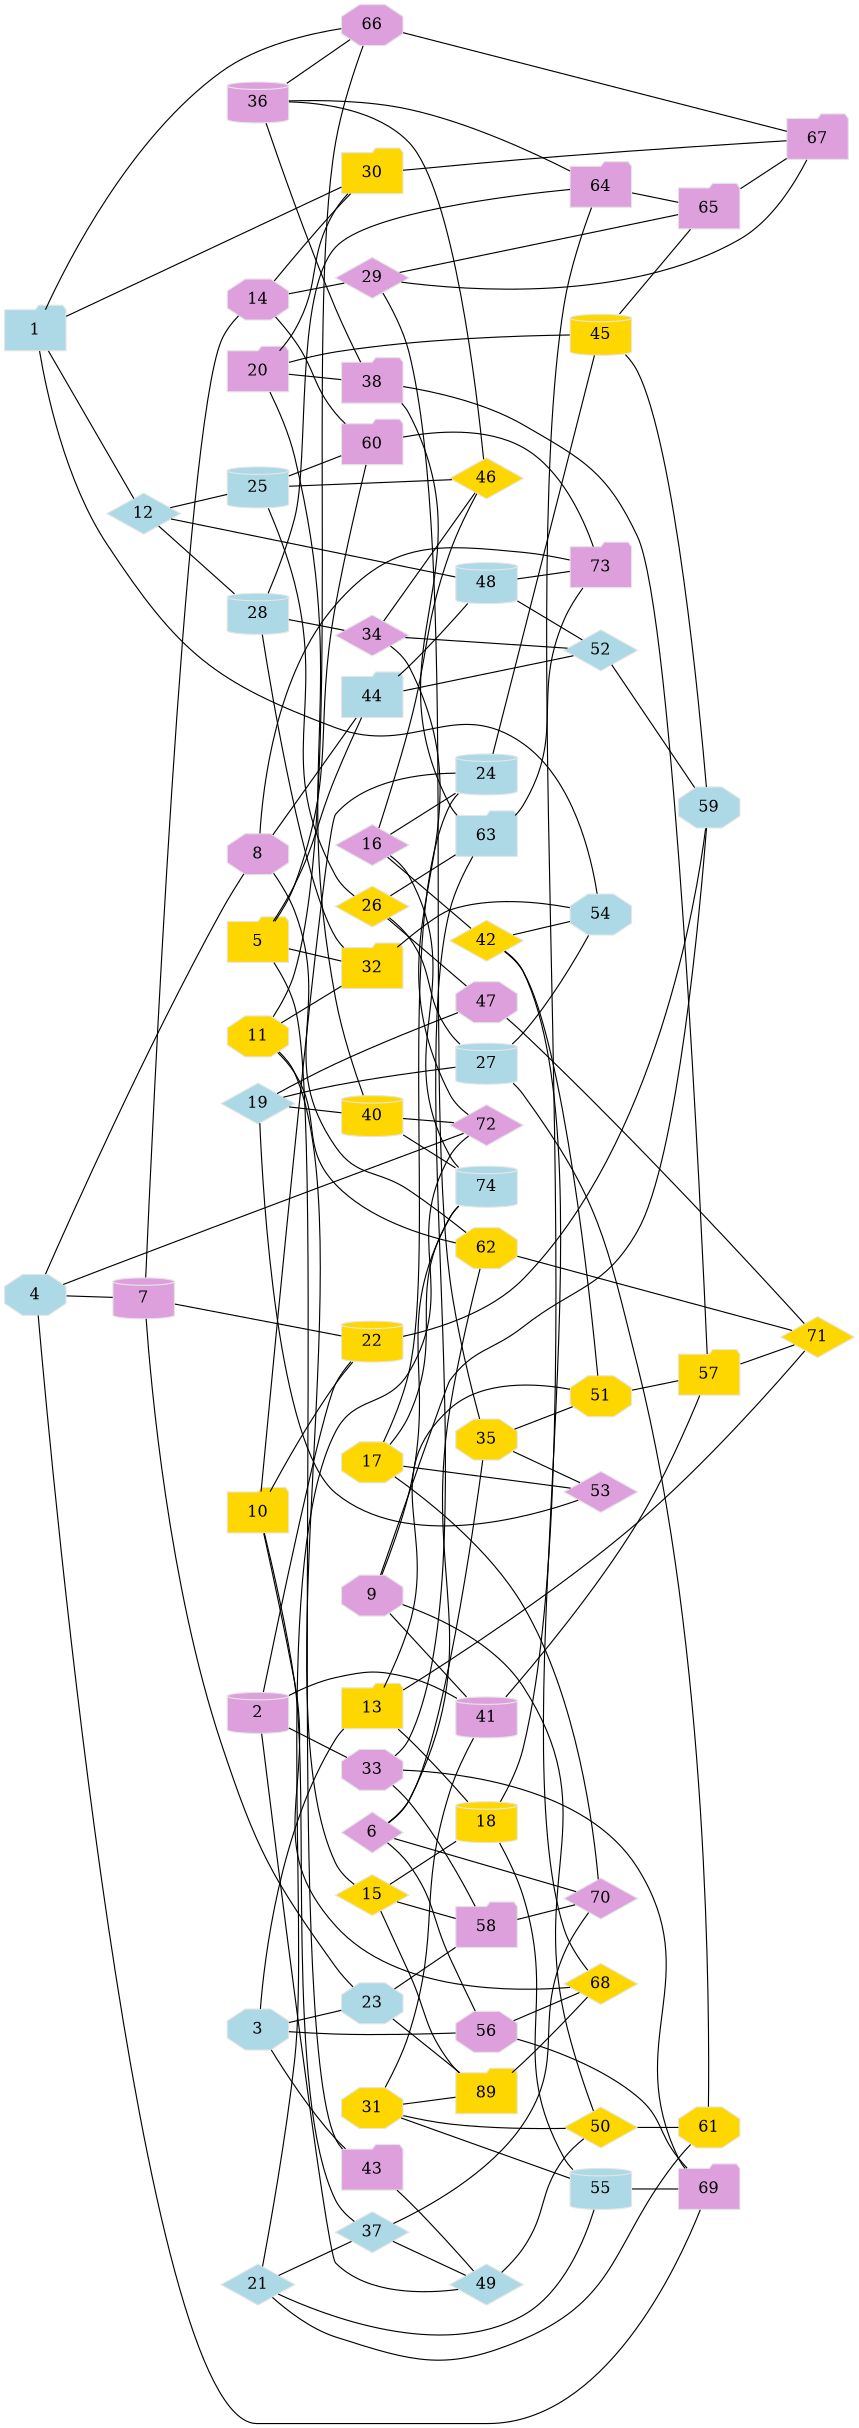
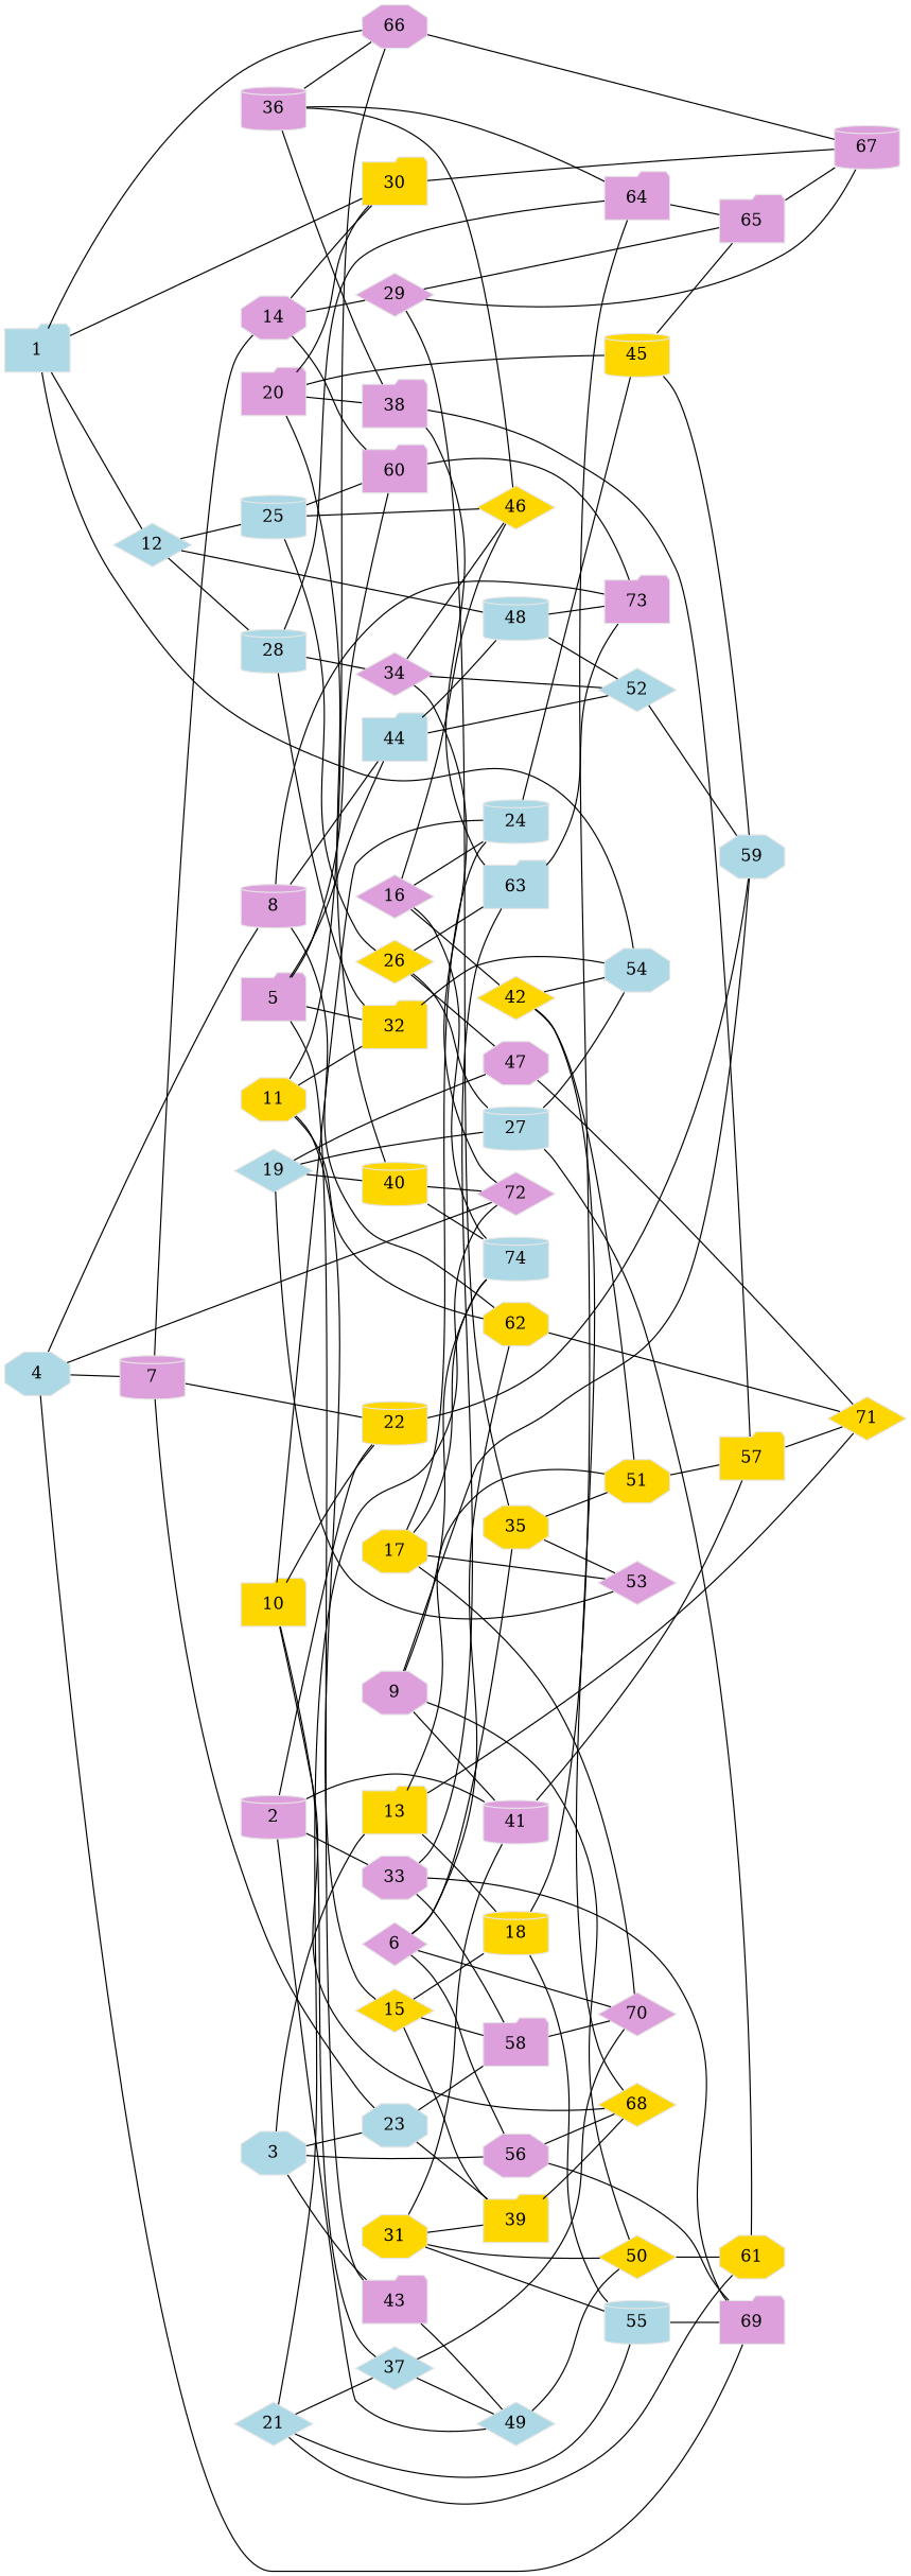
  graph {
    rankdir=LR
    node [color=gray90 fillcolor=plum shape=diamond style=filled]
    1 [fillcolor=lightblue shape=folder]
    12 [fillcolor=lightblue]
    30 [fillcolor=gold shape=folder]
    54 [fillcolor=lightblue shape=octagon]
    66 [shape=octagon]
    25 [fillcolor=lightblue shape=cylinder]
    28 [fillcolor=lightblue shape=cylinder]
    48 [fillcolor=lightblue shape=cylinder]
-   67 [shape=folder]
+   67 [shape=cylinder]
    2 [shape=cylinder]
    22 [fillcolor=gold shape=cylinder]
    33 [shape=octagon]
    41 [shape=cylinder]
    49 [fillcolor=lightblue]
    59 [fillcolor=lightblue shape=octagon]
    69 [shape=folder]
    58 [shape=folder]
    63 [fillcolor=lightblue shape=folder]
    57 [fillcolor=gold shape=folder]
    50 [fillcolor=gold]
    3 [fillcolor=lightblue shape=octagon]
    13 [fillcolor=gold shape=folder]
    23 [fillcolor=lightblue shape=octagon]
    43 [shape=folder]
    56 [shape=octagon]
    18 [fillcolor=gold shape=cylinder]
    51 [fillcolor=gold shape=octagon]
    71 [fillcolor=gold]
-   39 [fillcolor=gold shape=folder label=89]
+   39 [fillcolor=gold shape=folder]
    68 [fillcolor=gold]
    4 [fillcolor=lightblue shape=octagon]
    7 [shape=cylinder]
-   8 [shape=octagon]
+   8 [shape=cylinder]
    72
    14 [shape=octagon]
    44 [fillcolor=lightblue shape=folder]
    62 [fillcolor=gold shape=octagon]
    73 [shape=folder]
-   5 [fillcolor=gold shape=folder]
+   5 [shape=folder]
    32 [fillcolor=gold shape=folder]
    60 [shape=folder]
    52 [fillcolor=lightblue]
    6
    35 [fillcolor=gold shape=octagon]
    70
    53
    29
    9 [shape=octagon]
    74 [fillcolor=lightblue shape=cylinder]
    61 [fillcolor=gold shape=octagon]
    10 [fillcolor=gold shape=folder]
    24 [fillcolor=lightblue shape=cylinder]
    37 [fillcolor=lightblue]
    45 [fillcolor=gold shape=cylinder]
    11 [fillcolor=gold shape=octagon]
    15 [fillcolor=gold]
    46 [fillcolor=gold]
    26 [fillcolor=gold]
    64 [shape=folder]
    34
    55 [fillcolor=lightblue shape=cylinder]
    65 [shape=folder]
    16
    42 [fillcolor=gold]
    17 [fillcolor=gold shape=octagon]
    19 [fillcolor=lightblue]
    27 [fillcolor=lightblue shape=cylinder]
    40 [fillcolor=gold shape=cylinder]
    47 [shape=octagon]
    20 [shape=folder]
    38 [shape=folder]
    21 [fillcolor=lightblue]
    31 [fillcolor=gold shape=octagon]
    36 [shape=cylinder]
    1 -- 12
    1 -- 30
    1 -- 54
    1 -- 66
    12 -- 25
    12 -- 28
    12 -- 48
    30 -- 67
    66 -- 67
    25 -- 60
    25 -- 46
    25 -- 26
    28 -- 32
    28 -- 64
    28 -- 34
    48 -- 73
    48 -- 52
    2 -- 22
    2 -- 33
    2 -- 41
    2 -- 49
    22 -- 59
    33 -- 69
    33 -- 58
    33 -- 63
    41 -- 57
    49 -- 50
    58 -- 70
    63 -- 73
    57 -- 71
    50 -- 61
    3 -- 13
    3 -- 23
    3 -- 43
    3 -- 56
    13 -- 18
    13 -- 51
    13 -- 71
    23 -- 58
    23 -- 39
    43 -- 49
    56 -- 69
    56 -- 68
    18 -- 64
    18 -- 55
    51 -- 57
    39 -- 68
    4 -- 69
    4 -- 7
    4 -- 8
    4 -- 72
    7 -- 22
    7 -- 23
    7 -- 14
    8 -- 44
    8 -- 62
    8 -- 73
    14 -- 30
    14 -- 60
    14 -- 29
    44 -- 48
    44 -- 52
    62 -- 71
    5 -- 43
    5 -- 44
    5 -- 32
    5 -- 60
    32 -- 54
    60 -- 73
    52 -- 59
    6 -- 56
    6 -- 62
    6 -- 35
    6 -- 70
    35 -- 51
    35 -- 53
    29 -- 67
    29 -- 35
    29 -- 65
    9 -- 41
    9 -- 59
    9 -- 50
    9 -- 74
    10 -- 22
    10 -- 68
    10 -- 24
    10 -- 37
    24 -- 45
    37 -- 49
    37 -- 70
    45 -- 59
    45 -- 65
    11 -- 66
    11 -- 62
    11 -- 32
    11 -- 15
    15 -- 58
    15 -- 18
    15 -- 39
    26 -- 63
    26 -- 27
    26 -- 47
    64 -- 65
    34 -- 72
    34 -- 52
    34 -- 46
    55 -- 69
    65 -- 67
    16 -- 74
    16 -- 24
    16 -- 46
    16 -- 42
    42 -- 54
    42 -- 51
    42 -- 68
    17 -- 70
    17 -- 53
    17 -- 74
    17 -- 24
    19 -- 53
    19 -- 27
    19 -- 40
    19 -- 47
    27 -- 54
    27 -- 61
    40 -- 72
    40 -- 74
    47 -- 71
    20 -- 30
    20 -- 45
    20 -- 40
    20 -- 38
    38 -- 63
    38 -- 57
    21 -- 72
    21 -- 61
    21 -- 37
    21 -- 55
    31 -- 41
    31 -- 50
    31 -- 39
    31 -- 55
    36 -- 66
    36 -- 46
    36 -- 64
    36 -- 38
  }
